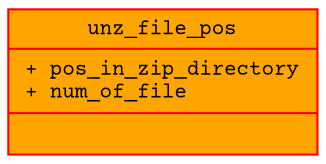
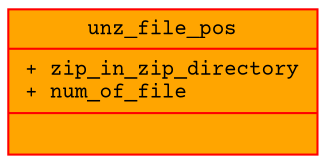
  digraph {
    fontname="Courier Prime"
-   n1 [color=red fillcolor=orange fontcolor=black fontname="Courier Prime" fontsize=10 height=0.2 label="{unz_file_pos\n|+ pos_in_zip_directory\l+ num_of_file\l|}" shape=record style=filled width=0.4]
+   n1 [color=red fillcolor=orange fontcolor=black fontname="Courier Prime" fontsize=10 height=0.2 label="{unz_file_pos\n|+ zip_in_zip_directory\l+ num_of_file\l|}" shape=record style=filled width=0.4]
  }
